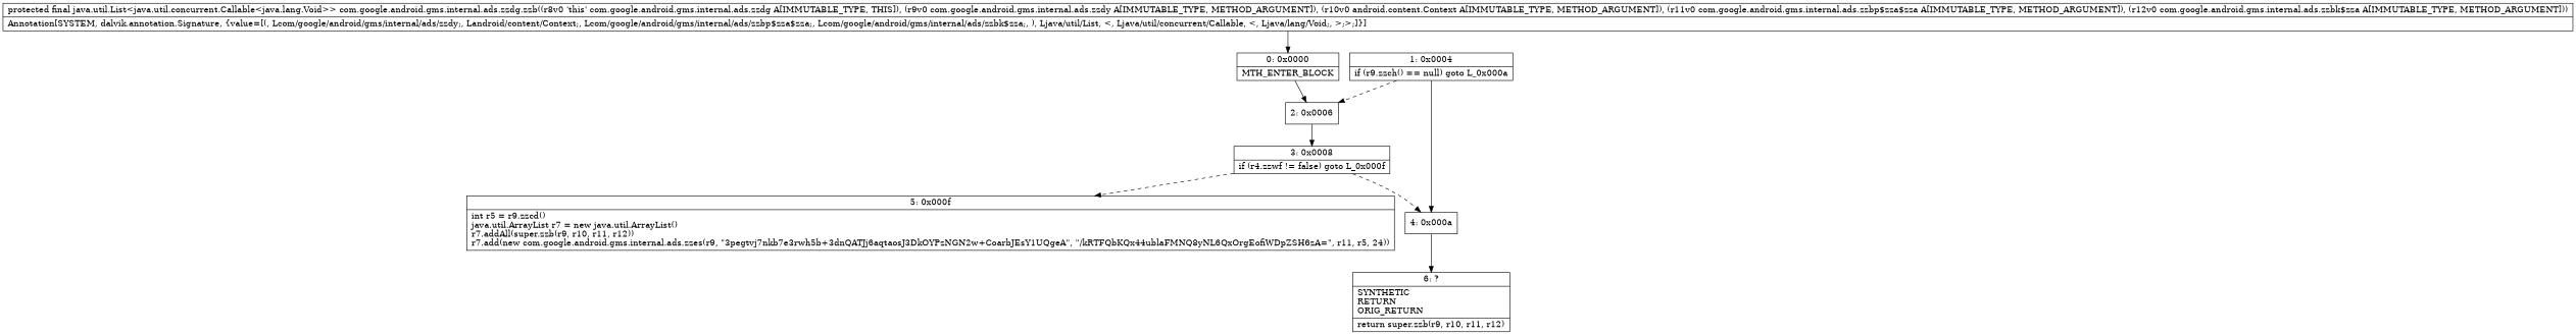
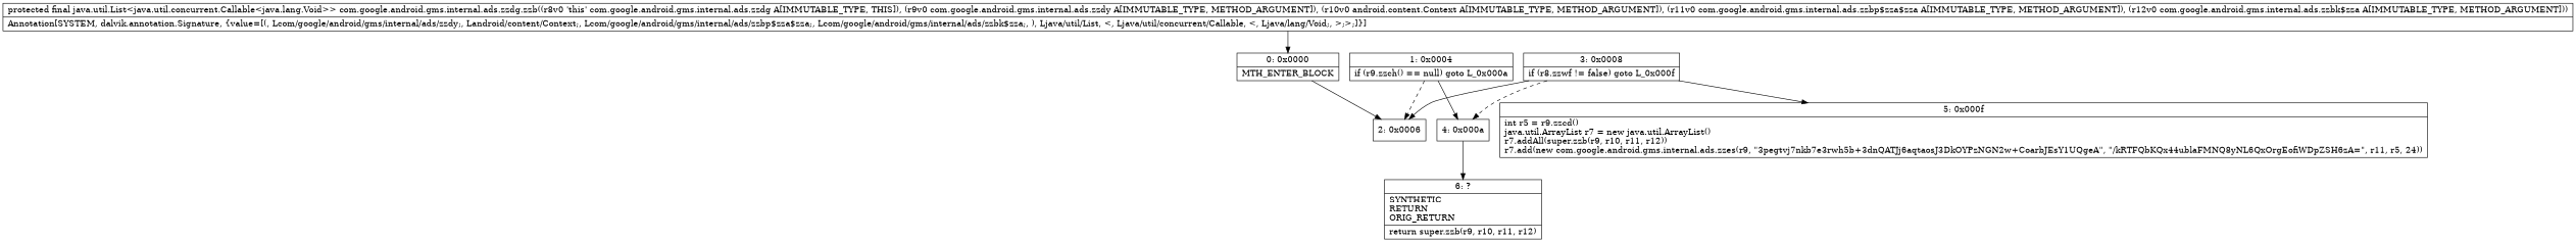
  digraph {
    node [shape=record]
    n1 [label="{0\:\ 0x0000|MTH_ENTER_BLOCK\l}"]
    n2 [label="{2\:\ 0x0006}"]
    n3 [label="{1\:\ 0x0004|if (r9.zzch() == null) goto L_0x000a\l}"]
    n4 [label="{4\:\ 0x000a}"]
-   n5 [label="{3\:\ 0x0008|if (r4.zzwf != false) goto L_0x000f\l}"]
+   n5 [label="{3\:\ 0x0008|if (r8.zzwf != false) goto L_0x000f\l}"]
    n6 [label="{6\:\ ?|SYNTHETIC\lRETURN\lORIG_RETURN\l|return super.zzb(r9, r10, r11, r12)\l}"]
    n7 [label="{5\:\ 0x000f|int r5 = r9.zzcd()\ljava.util.ArrayList r7 = new java.util.ArrayList()\lr7.addAll(super.zzb(r9, r10, r11, r12))\lr7.add(new com.google.android.gms.internal.ads.zzes(r9, \"3pegtvj7nkb7e3rwh5b+3dnQATJj6aqtaosJ3DkOYPzNGN2w+CoarbJEsY1UQgeA\", \"\/kRTFQbKQx44ublaFMNQ8yNL6QxOrgEofiWDpZSH6zA=\", r11, r5, 24))\l}"]
    n8 [label="{protected final java.util.List\<java.util.concurrent.Callable\<java.lang.Void\>\> com.google.android.gms.internal.ads.zzdg.zzb((r8v0 'this' com.google.android.gms.internal.ads.zzdg A[IMMUTABLE_TYPE, THIS]), (r9v0 com.google.android.gms.internal.ads.zzdy A[IMMUTABLE_TYPE, METHOD_ARGUMENT]), (r10v0 android.content.Context A[IMMUTABLE_TYPE, METHOD_ARGUMENT]), (r11v0 com.google.android.gms.internal.ads.zzbp$zza$zza A[IMMUTABLE_TYPE, METHOD_ARGUMENT]), (r12v0 com.google.android.gms.internal.ads.zzbk$zza A[IMMUTABLE_TYPE, METHOD_ARGUMENT]))  | Annotation[SYSTEM, dalvik.annotation.Signature, \{value=[(, Lcom\/google\/android\/gms\/internal\/ads\/zzdy;, Landroid\/content\/Context;, Lcom\/google\/android\/gms\/internal\/ads\/zzbp$zza$zza;, Lcom\/google\/android\/gms\/internal\/ads\/zzbk$zza;, ), Ljava\/util\/List, \<, Ljava\/util\/concurrent\/Callable, \<, Ljava\/lang\/Void;, \>;\>;]\}]\l}"]
    n1 -> n2
-   n2 -> n5
+   n5 -> n2
    n3 -> n2 [style=dashed]
    n3 -> n4
    n4 -> n6
    n5 -> n4 [style=dashed]
-   n5 -> n7 [style=dashed]
+   n5 -> n7
    n8 -> n1
  }
